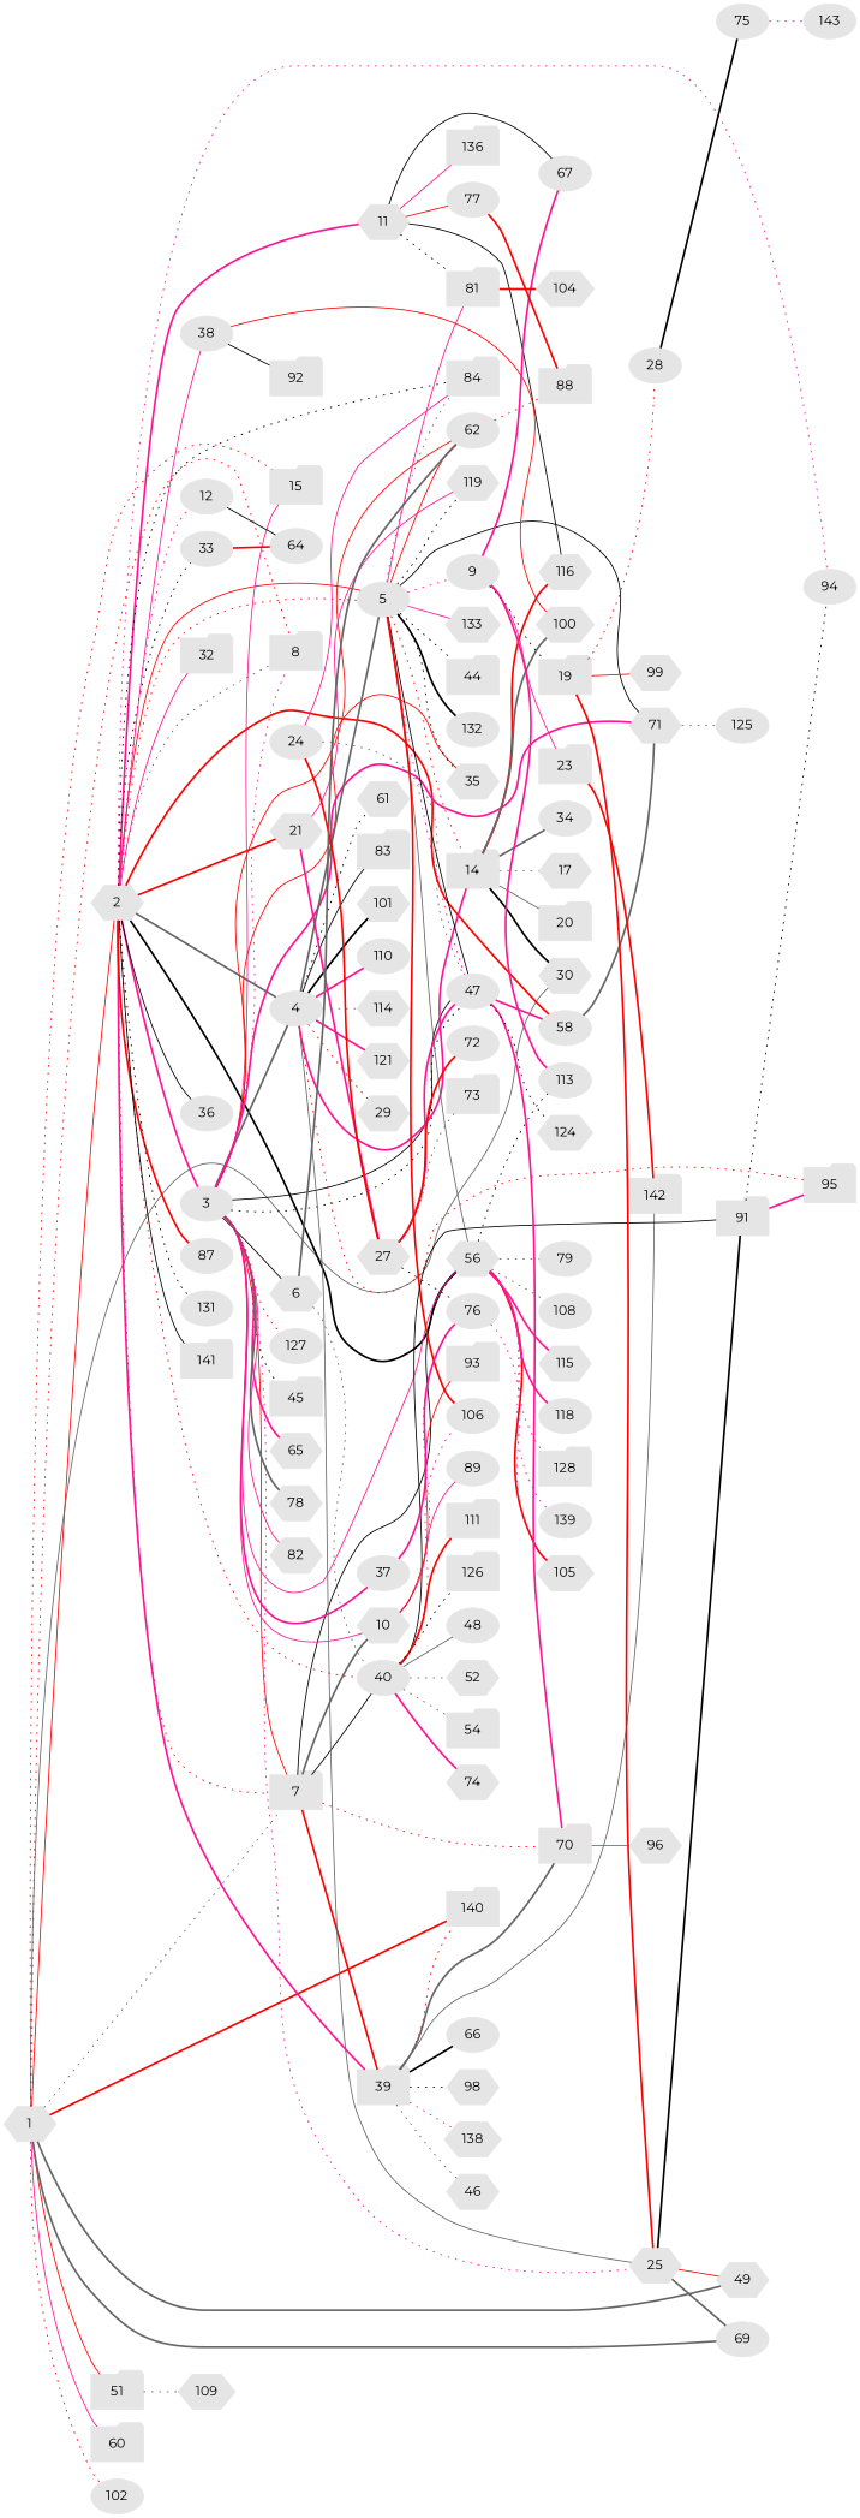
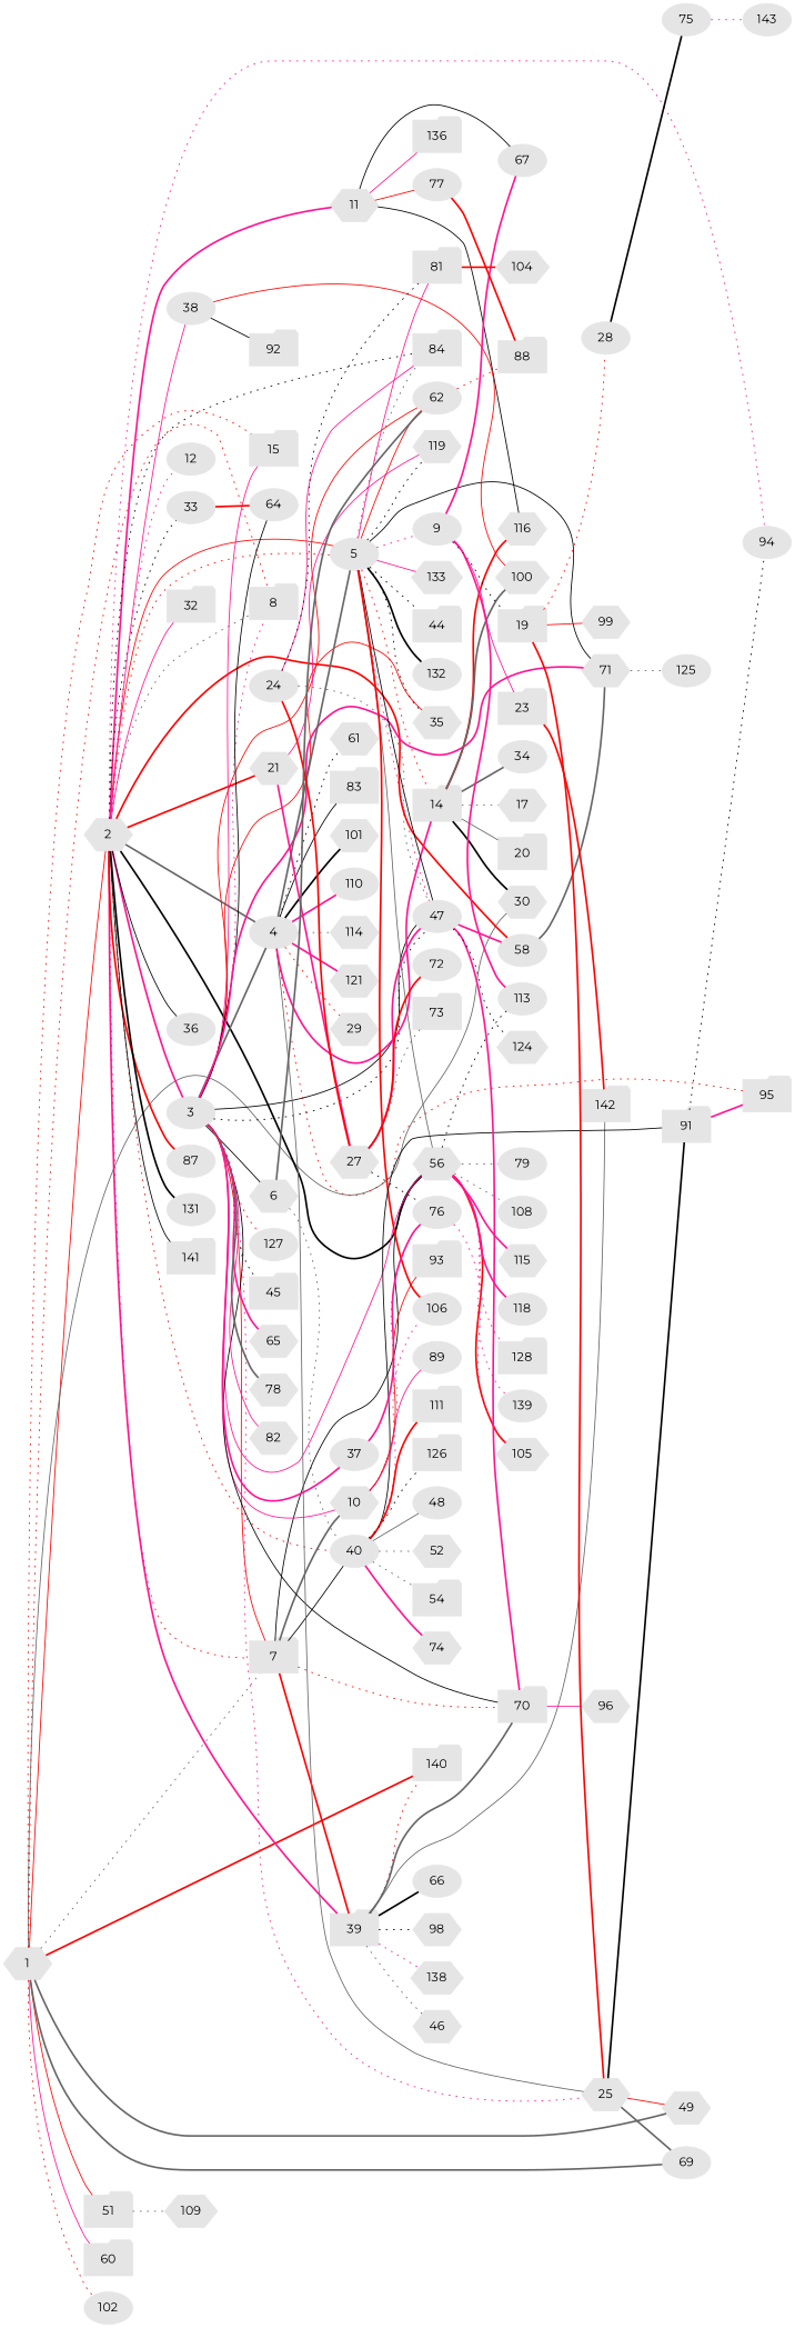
  graph {
    fontname=Montserrat
    rankdir=LR
    node [color=gray90 fontname=Montserrat shape=ellipse style=filled]
    edge [color=deeppink fontname=Montserrat style=dotted]
    1 [shape=hexagon super="+16"]
    2 [shape=hexagon super="+42"]
    7 [shape=folder super="+50"]
    8 [shape=folder]
    30 [shape=hexagon super="+43"]
    49 [shape=hexagon super="+134"]
    51 [shape=folder]
    60 [shape=folder]
    69
    102
    140 [shape=folder]
    15 [shape=folder]
    3 [super="+59"]
    4 [super="+13"]
    5 [super="+41"]
    11 [shape=hexagon super="+22"]
    12
    21 [shape=hexagon super="+31"]
    32 [shape=folder]
    33
    36
    38 [super="+85"]
    39 [shape=folder super="+53"]
    40 [super="+135"]
    56 [shape=hexagon super="+68"]
    58
    84 [shape=folder]
    87 [super="+123"]
    94
    131
    141 [shape=folder]
    10 [shape=hexagon super="+57"]
    70 [shape=folder super="+112"]
    24
    47 [super="+97"]
    27 [shape=hexagon super="+80"]
    109 [shape=hexagon]
    6 [shape=hexagon super="+117"]
    25 [shape=hexagon super="+26"]
    35 [shape=hexagon super="+55"]
    37 [super="+144"]
    45 [shape=folder]
    62 [super="+86"]
    64
    65 [shape=hexagon]
    71 [shape=hexagon super="+90"]
    78 [shape=hexagon]
    82 [shape=hexagon]
    127
    14 [shape=folder super="+18"]
    29 [shape=hexagon]
    61 [shape=hexagon super="+130"]
    83 [shape=folder]
    95 [shape=folder]
    101 [shape=hexagon]
    110
    114 [shape=hexagon]
    121 [shape=hexagon]
    9 [super="+103"]
    44 [shape=folder]
    81 [shape=folder]
    106
    119 [shape=hexagon]
    132
    133 [shape=hexagon]
    67 [super="+107"]
    77
    116 [shape=hexagon super="+137"]
    136 [shape=folder]
    100 [shape=hexagon]
    92 [shape=folder super="+129"]
    142 [shape=folder super="+145"]
    46 [shape=hexagon]
    66 [super="+122"]
    98 [shape=hexagon]
    138 [shape=hexagon]
    91 [shape=folder]
    48
    52 [shape=hexagon]
    54 [shape=folder]
    74 [shape=hexagon]
    111 [shape=folder]
    126 [shape=folder]
    113
    79
    105 [shape=hexagon]
    108
    115 [shape=hexagon]
    118
    128 [shape=folder]
    139
    76
    89
    93 [shape=folder]
    124 [shape=hexagon]
    88 [shape=folder super="+120"]
    96 [shape=hexagon]
    125
    17 [shape=hexagon]
    20 [shape=folder]
    34
    19 [shape=folder super="+63"]
    23 [shape=folder]
    104 [shape=hexagon]
    28
    99 [shape=hexagon]
    75
    72
    73 [shape=folder]
    143
    1 -- 2 [color=red style=solid]
    1 -- 7 [color=gray40]
    1 -- 8 [color=red]
    1 -- 30 [color=gray40 style=solid]
    1 -- 49 [color=gray40 style=bold]
    1 -- 51 [color=red style=solid]
    1 -- 60 [style=solid]
    1 -- 69 [color=gray40 style=bold]
    1 -- 102 [color=red]
    1 -- 140 [color=red style=bold]
    1 -- 15 [color=red]
    2 -- 7 [color=red]
    2 -- 8 [color=gray40]
    2 -- 3 [style=bold]
    2 -- 4 [color=gray40 style=bold]
    2 -- 5 [color=red]
    2 -- 5 [color=red style=solid]
    2 -- 11 [style=bold]
    2 -- 12
    2 -- 21 [color=red style=bold]
    2 -- 32 [style=solid]
    2 -- 33 [color=black]
    2 -- 36 [color=black style=solid]
    2 -- 38 [style=solid]
    2 -- 39 [style=bold weight=2]
    2 -- 40 [color=red]
    2 -- 56 [color=black style=bold]
    2 -- 58 [color=red style=bold]
    2 -- 84 [color=black]
    2 -- 87 [color=red style=bold]
    2 -- 94
-   2 -- 131 [color=black]
+   2 -- 131 [color=black style=bold]
    2 -- 141 [color=black style=solid]
    7 -- 39 [color=red style=bold]
    7 -- 40 [color=black style=solid]
    7 -- 56 [color=black style=solid]
    7 -- 10 [color=gray40 style=bold]
    7 -- 70 [color=red]
    51 -- 109 [color=gray40]
    3 -- 7 [color=red style=solid]
    3 -- 8
    3 -- 15 [style=solid]
    3 -- 4 [color=gray40 style=bold]
    3 -- 56 [style=solid]
    3 -- 10 [style=solid]
+   3 -- 70 [color=black style=solid]
    3 -- 47 [color=black weight=2]
    3 -- 47 [color=black style=solid]
    3 -- 6 [color=black style=solid]
    3 -- 25 [weight=2]
    3 -- 35 [color=red style=solid]
    3 -- 37 [style=bold]
    3 -- 45 [color=black]
    3 -- 62 [color=red style=solid]
-   12 -- 64 [color=black style=solid]
+   3 -- 64 [color=black style=solid]
    3 -- 65 [style=bold]
    3 -- 71 [style=bold]
    3 -- 78 [color=gray40 style=bold]
    3 -- 82 [style=solid]
    3 -- 127 [color=red]
    4 -- 5 [color=gray40 style=bold]
    4 -- 25 [color=gray40 style=solid]
    4 -- 14 [style=bold]
    4 -- 29 [color=red]
    4 -- 61 [color=black]
    4 -- 83 [color=black style=solid]
    4 -- 95 [color=red]
    4 -- 101 [color=black style=bold]
    4 -- 110 [style=bold]
    4 -- 114 [color=gray40]
    4 -- 121 [style=bold]
    5 -- 56 [color=gray40 style=solid]
    5 -- 84 [color=gray40 weight=2]
    5 -- 47
    5 -- 47 [color=black style=solid]
    5 -- 35 [color=black]
    5 -- 62 [color=red style=solid]
    5 -- 71 [color=black style=solid]
    5 -- 14 [color=red]
    5 -- 9
    5 -- 44 [color=black]
    5 -- 81 [style=solid]
    5 -- 106 [color=red style=bold]
    5 -- 119 [color=black]
    5 -- 132 [color=black style=bold]
    5 -- 133 [style=solid]
-   11 -- 81 [color=black]
+   24 -- 81 [color=black]
    11 -- 67 [color=black style=solid]
    11 -- 77 [color=red style=solid]
    11 -- 116 [color=black style=solid]
    11 -- 136 [style=solid]
    21 -- 27 [style=bold]
    21 -- 119 [style=solid]
    33 -- 64 [color=red style=bold]
    38 -- 100 [color=red style=solid]
    38 -- 92 [color=black style=solid]
    39 -- 140 [color=red]
    39 -- 70 [color=gray40 style=bold]
    39 -- 142 [color=gray40 style=solid]
    39 -- 46 [color=gray40]
    39 -- 66 [color=black style=bold]
    39 -- 98 [color=black]
    39 -- 138
    40 -- 106
    40 -- 91 [color=black style=solid]
    40 -- 48 [color=gray40 style=solid]
    40 -- 52 [color=gray40]
    40 -- 54 [color=gray40]
    40 -- 74 [style=bold]
    40 -- 111 [color=red style=bold]
    40 -- 126 [color=black]
    56 -- 113 [color=black]
    56 -- 79 [color=gray40]
    56 -- 105 [color=red style=bold]
    56 -- 108 [color=gray40]
    56 -- 115 [style=bold]
    56 -- 118 [style=bold]
    56 -- 128
    56 -- 139
    58 -- 71 [color=gray40 style=bold]
    10 -- 76 [color=gray40]
    10 -- 89 [style=solid]
    10 -- 93 [color=red style=solid]
    70 -- 96 [style=solid]
    24 -- 84 [style=solid]
    24 -- 47 [color=gray40]
    24 -- 27 [color=red style=bold]
    47 -- 58 [style=bold]
    47 -- 70 [style=bold]
    47 -- 124 [color=black]
    27 -- 47 [style=bold]
    27 -- 76 [color=black]
    27 -- 72 [color=red style=bold]
    27 -- 73 [color=gray40]
    6 -- 40 [color=gray40]
    6 -- 62 [color=gray40 style=bold]
    25 -- 49 [color=red style=solid]
    25 -- 69 [color=gray40 style=bold]
    25 -- 91 [color=black style=bold]
    37 -- 76 [style=bold]
    62 -- 88 [color=red]
    71 -- 125 [color=gray40]
    14 -- 30 [color=black style=bold]
    14 -- 116 [color=red style=bold]
    14 -- 100 [color=gray40 style=bold]
    14 -- 17 [color=gray40]
    14 -- 20 [color=gray40 style=solid]
    14 -- 34 [color=gray40 style=bold]
    9 -- 67 [style=bold]
    9 -- 113 [style=bold]
    9 -- 19 [color=black]
    9 -- 23 [style=solid]
    81 -- 104 [color=red style=bold]
    77 -- 88 [color=red style=bold]
    91 -- 94 [color=black]
    91 -- 95 [style=bold]
    76 -- 105
    19 -- 25 [color=red style=bold]
    19 -- 28 [color=red]
    19 -- 99 [color=red style=solid]
    23 -- 142 [color=red style=bold]
    28 -- 75 [color=black style=bold]
    75 -- 143
  }
